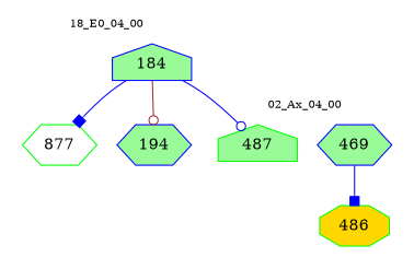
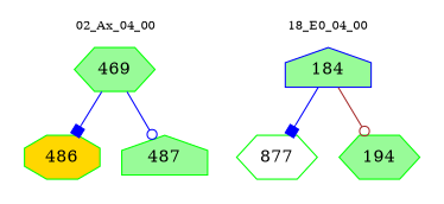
  digraph {
    node [color=green fillcolor=palegreen shape=hexagon style=filled]
    edge [arrowhead=box color=blue]
-   n1 [color=blue label=469]
+   n1 [label=469]
    n2 [fillcolor=gold label=486 shape=octagon]
    n3 [label=487 shape=house]
    n4 [color=blue label=184 shape=house]
    n5 [fillcolor=white label=877]
-   n6 [color=blue label=194]
+   n6 [label=194]
    subgraph cluster_1 {
      color=white
      fontsize=10
      label="02_Ax_04_00"
      n1
      n2
      n3
    }
    subgraph cluster_2 {
      color=white
      fontsize=10
      label="18_E0_04_00"
      n4
      n5
      n6
    }
    n1 -> n2
-   n4 -> n3 [arrowhead=odot]
+   n1 -> n3 [arrowhead=odot]
    n4 -> n5
    n4 -> n6 [arrowhead=odot color=brown]
  }
